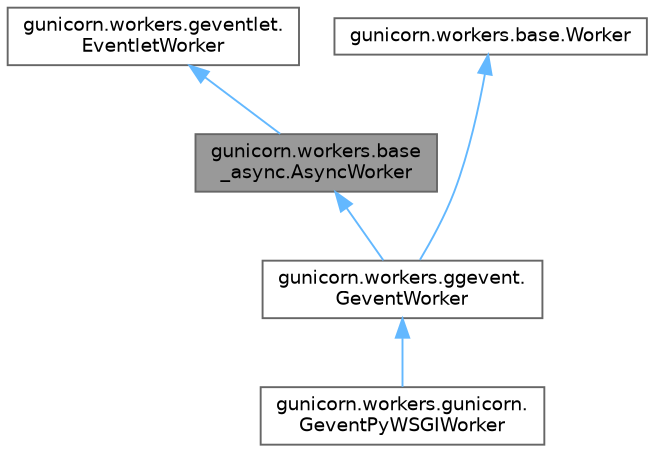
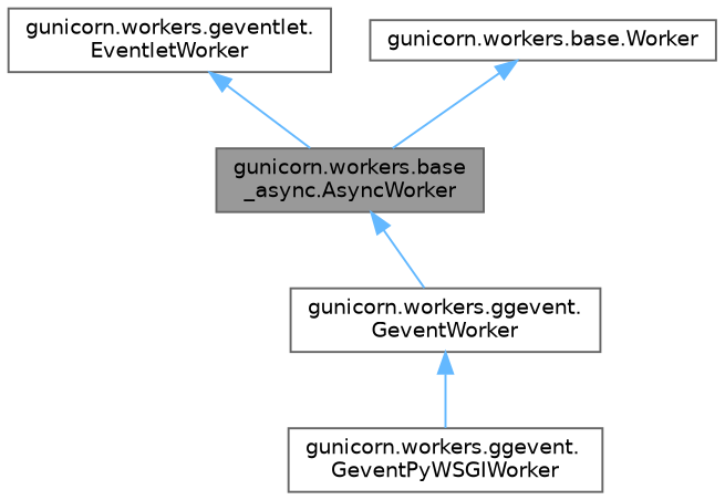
  digraph {
    node [color=gray40 fillcolor=white fontname=Helvetica fontsize=10 shape=box style=filled]
    edge [color=steelblue1 dir=back fontname=Helvetica fontsize=10 labelfontname=Helvetica labelfontsize=10 style=solid]
    n1 [fillcolor=grey60 fontcolor=black height=0.2 label="gunicorn.workers.base\l_async.AsyncWorker" width=0.4]
    n2 [height=0.2 label="gunicorn.workers.ggevent.\lGeventWorker" width=0.4]
    n3 [height=0.2 label="gunicorn.workers.geventlet.\lEventletWorker" width=0.4]
-   n4 [height=0.2 label="gunicorn.workers.gunicorn.\lGeventPyWSGIWorker" width=0.4]
+   n4 [height=0.2 label="gunicorn.workers.ggevent.\lGeventPyWSGIWorker" width=0.4]
    n5 [height=0.2 label="gunicorn.workers.base.Worker" width=0.4]
    n1 -> n2
    n2 -> n4
    n3 -> n1
-   n5 -> n2
+   n5 -> n1
  }
